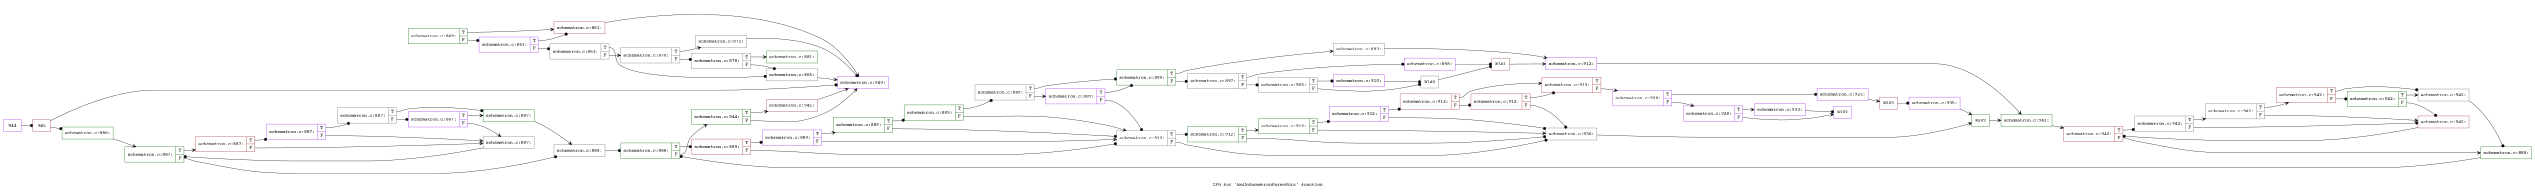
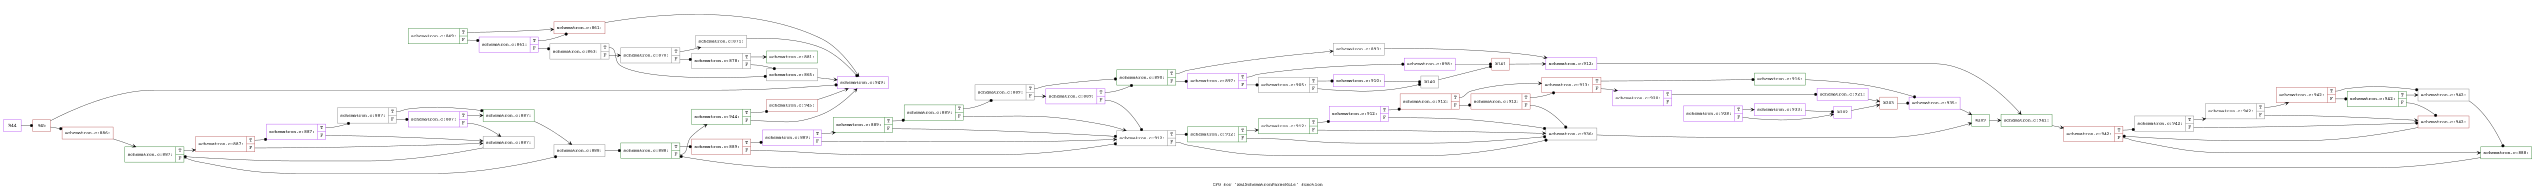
  digraph {
    fontname="Courier Prime"
    label="CFG for 'xmlSchematronParseRule' function"
    rankdir=LR
    node [color=purple fontname="Courier Prime" shape=record]
    edge [arrowhead=dot fontname="Courier Prime" tailport=s0]
    n1 [color=darkgreen label="{schematron.c:849:|{<s0>T|<s1>F}}"]
    n2 [color=brown label="{schematron.c:861:}"]
    n3 [label="{schematron.c:861:|{<s0>T|<s1>F}}"]
    n4 [label="{schematron.c:949:}"]
    n5 [color=gray40 label="{schematron.c:863:|{<s0>T|<s1>F}}"]
    n6 [color=gray40 label="{schematron.c:865:}"]
    n7 [color=gray40 label="{schematron.c:870:|{<s0>T|<s1>F}}"]
    n8 [color=gray40 label="{schematron.c:871:}"]
    n9 [color=gray40 label="{schematron.c:878:|{<s0>T|<s1>F}}"]
    n10 [color=darkgreen label="{schematron.c:881:}"]
    n11 [label="{%44}"]
    n12 [color=brown label="{%45}"]
-   n13 [color=darkgreen label="{schematron.c:886:}"]
+   n13 [color=brown label="{schematron.c:886:}"]
    n14 [color=darkgreen label="{schematron.c:887:|{<s0>T|<s1>F}}"]
    n15 [color=brown label="{schematron.c:887:|{<s0>T|<s1>F}}"]
    n16 [color=gray40 label="{schematron.c:888:}"]
    n17 [label="{schematron.c:887:|{<s0>T|<s1>F}}"]
    n18 [color=gray40 label="{schematron.c:887:}"]
    n19 [color=darkgreen label="{schematron.c:888:|{<s0>T|<s1>F}}"]
    n20 [color=gray40 label="{schematron.c:887:|{<s0>T|<s1>F}}"]
    n21 [color=brown label="{schematron.c:889:|{<s0>T|<s1>F}}"]
    n22 [color=darkgreen label="{schematron.c:944:|{<s0>T|<s1>F}}"]
    n23 [color=darkgreen label="{schematron.c:887:}"]
    n24 [label="{schematron.c:887:|{<s0>T|<s1>F}}"]
    n25 [label="{schematron.c:889:|{<s0>T|<s1>F}}"]
    n26 [color=gray40 label="{schematron.c:912:|{<s0>T|<s1>F}}"]
    n27 [color=brown label="{schematron.c:945:}"]
    n28 [color=darkgreen label="{schematron.c:889:|{<s0>T|<s1>F}}"]
    n29 [color=darkgreen label="{schematron.c:912:|{<s0>T|<s1>F}}"]
    n30 [color=gray40 label="{schematron.c:936:}"]
    n31 [color=darkgreen label="{schematron.c:889:|{<s0>T|<s1>F}}"]
    n32 [color=darkgreen label="{schematron.c:912:|{<s0>T|<s1>F}}"]
    n33 [color=darkgreen label="{%209}"]
    n34 [color=gray40 label="{schematron.c:889:|{<s0>T|<s1>F}}"]
    n35 [color=darkgreen label="{schematron.c:890:|{<s0>T|<s1>F}}"]
    n36 [label="{schematron.c:889:|{<s0>T|<s1>F}}"]
    n37 [color=gray40 label="{schematron.c:893:}"]
-   n38 [color=gray40 label="{schematron.c:897:|{<s0>T|<s1>F}}"]
+   n38 [label="{schematron.c:897:|{<s0>T|<s1>F}}"]
    n39 [label="{schematron.c:912:}"]
    n40 [label="{schematron.c:898:}"]
    n41 [color=gray40 label="{schematron.c:905:|{<s0>T|<s1>F}}"]
    n42 [color=darkgreen label="{schematron.c:941:}"]
    n43 [color=brown label="{%141}"]
    n44 [label="{schematron.c:910:}"]
    n45 [color=gray40 label="{%140}"]
    n46 [color=brown label="{schematron.c:942:|{<s0>T|<s1>F}}"]
    n47 [color=gray40 label="{schematron.c:942:|{<s0>T|<s1>F}}"]
    n48 [color=darkgreen label="{schematron.c:888:}"]
    n49 [label="{schematron.c:912:|{<s0>T|<s1>F}}"]
    n50 [color=brown label="{schematron.c:912:|{<s0>T|<s1>F}}"]
    n51 [color=brown label="{schematron.c:913:|{<s0>T|<s1>F}}"]
    n52 [color=brown label="{schematron.c:912:|{<s0>T|<s1>F}}"]
+   n53 [color=darkgreen label="{schematron.c:916:}"]
    n54 [label="{schematron.c:920:|{<s0>T|<s1>F}}"]
    n55 [label="{schematron.c:935:}"]
    n56 [label="{schematron.c:921:}"]
    n57 [label="{schematron.c:928:|{<s0>T|<s1>F}}"]
    n58 [color=brown label="{%203}"]
    n59 [label="{schematron.c:933:}"]
    n60 [label="{%202}"]
    n61 [color=gray40 label="{schematron.c:942:|{<s0>T|<s1>F}}"]
    n62 [color=brown label="{schematron.c:942:}"]
    n63 [color=brown label="{schematron.c:942:|{<s0>T|<s1>F}}"]
    n64 [color=gray40 label="{schematron.c:942:}"]
    n65 [color=darkgreen label="{schematron.c:942:|{<s0>T|<s1>F}}"]
    n1 -> n2 [arrowhead=vee]
    n1 -> n3 [tailport=s1]
    n2 -> n4 [arrowhead=vee]
    n3 -> n2
    n3 -> n5 [tailport=s1]
    n5 -> n6
    n5 -> n7 [arrowhead=vee tailport=s1]
    n6 -> n4 [arrowhead=vee]
    n7 -> n8 [arrowhead=vee]
    n7 -> n9 [tailport=s1]
    n8 -> n4
    n9 -> n6 [tailport=s1]
    n9 -> n10 [arrowhead=vee]
    n11 -> n12
    n12 -> n4
    n12 -> n13
    n13 -> n14 [arrowhead=vee]
    n14 -> n15 [arrowhead=vee]
    n14 -> n16 [tailport=s1]
    n15 -> n17
    n15 -> n18 [arrowhead=vee tailport=s1]
    n16 -> n19
    n17 -> n18 [arrowhead=vee tailport=s1]
    n17 -> n20
    n18 -> n14
    n19 -> n21
    n19 -> n22 [arrowhead=vee tailport=s1]
    n20 -> n23
    n20 -> n24 [tailport=s1]
    n21 -> n25
    n21 -> n26 [tailport=s1]
    n22 -> n4 [arrowhead=vee tailport=s1]
-   n22 -> n27 [arrowhead=vee]
+   n22 -> n27
    n23 -> n16 [arrowhead=vee]
    n24 -> n18 [arrowhead=vee tailport=s1]
    n24 -> n23 [arrowhead=vee]
    n25 -> n26 [arrowhead=vee tailport=s1]
    n25 -> n28 [arrowhead=vee]
    n26 -> n29
    n26 -> n30 [tailport=s1]
    n27 -> n4 [arrowhead=vee]
    n28 -> n26 [tailport=s1]
    n28 -> n31
    n29 -> n30 [tailport=s1]
    n29 -> n32 [arrowhead=vee]
    n30 -> n33 [arrowhead=vee]
    n31 -> n26 [arrowhead=vee tailport=s1]
    n31 -> n34
    n32 -> n30 [arrowhead=vee tailport=s1]
    n32 -> n49
    n33 -> n42 [arrowhead=vee]
    n34 -> n35
    n34 -> n36 [arrowhead=vee tailport=s1]
    n35 -> n37 [arrowhead=vee]
    n35 -> n38 [tailport=s1]
    n36 -> n26 [tailport=s1]
    n36 -> n35
    n37 -> n39 [arrowhead=vee]
    n38 -> n40
    n38 -> n41 [tailport=s1]
    n39 -> n42 [arrowhead=vee]
    n40 -> n43
    n41 -> n44
    n41 -> n45 [tailport=s1]
    n42 -> n46 [arrowhead=vee]
    n43 -> n39 [arrowhead=vee]
    n44 -> n45
    n45 -> n43
    n46 -> n47
    n46 -> n48 [arrowhead=vee tailport=s1]
    n47 -> n61 [arrowhead=vee]
    n47 -> n62 [tailport=s1]
    n48 -> n19
    n49 -> n30 [tailport=s1]
    n49 -> n50
    n50 -> n51 [arrowhead=vee]
    n50 -> n52 [tailport=s1]
+   n51 -> n53
    n51 -> n54 [arrowhead=vee tailport=s1]
    n52 -> n30 [tailport=s1]
    n52 -> n51
+   n53 -> n55
    n54 -> n56
-   n54 -> n57 [arrowhead=vee tailport=s1]
    n55 -> n33 [arrowhead=vee]
    n56 -> n58 [arrowhead=vee]
    n57 -> n59 [arrowhead=vee]
    n57 -> n60 [arrowhead=vee tailport=s1]
    n58 -> n55
    n59 -> n60
+   n60 -> n58 [arrowhead=vee]
    n61 -> n62 [arrowhead=vee tailport=s1]
    n61 -> n63 [arrowhead=vee]
    n62 -> n46
    n63 -> n64
    n63 -> n65 [tailport=s1]
    n64 -> n48
    n65 -> n62 [tailport=s1]
    n65 -> n64 [arrowhead=vee]
  }
